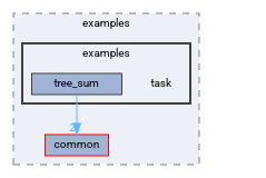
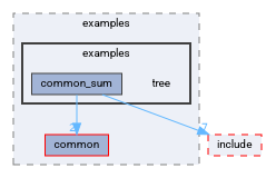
  digraph {
    compound=true
    fontname=Roboto
    node [fontname=Roboto fontsize=10 shape=box color=red fillcolor="#a2b4d6" style=filled]
    edge [color=steelblue1 fontcolor=steelblue1 fontname=Roboto fontsize=10 labeldistance=1.5 labelfontname=Helvetica labelfontsize=10]
-   n1 [height=0.2 label=task shape=plaintext width=0.4 color="" fillcolor="" style=""]
-   n2 [color=grey25 height=0.2 label=tree_sum width=0.4]
+   n1 [height=0.2 label=tree shape=plaintext width=0.4 color="" fillcolor="" style=""]
+   n2 [color=grey25 height=0.2 label=common_sum width=0.4]
    n3 [height=0.2 label=common width=0.4]
+   n4 [fillcolor="#edf0f7" height=0.2 label=include style="filled,dashed" width=0.4]
    subgraph cluster_1 {
      bgcolor="#edf0f7"
      fontsize=10
      label=examples
      pencolor=grey50
      style="filled,dashed"
      n3
      subgraph cluster_2 {
        bgcolor="#edf0f7"
        fontsize=10
        pencolor=grey25
        style="filled,bold"
        n1
        n2
      }
    }
    n2 -> n3 [headlabel=2]
+   n2 -> n4 [headlabel=7]
  }
